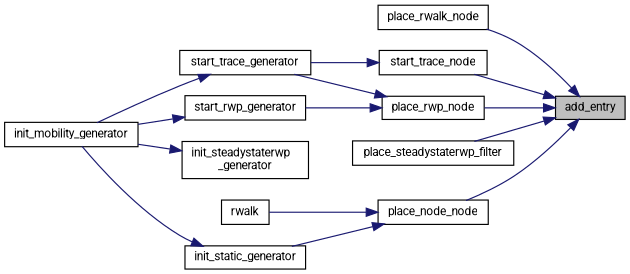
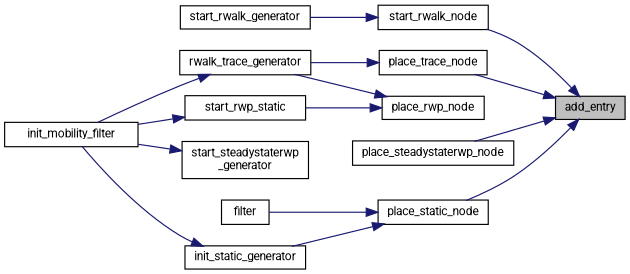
  digraph {
    fontname=Roboto
    rankdir=RL
    node [color=black fillcolor=white fontname=Roboto fontsize=10 shape=record style=filled]
    edge [color=midnightblue dir=back fontname=Roboto fontsize=10 labelfontname=Helvetica labelfontsize=10 style=solid]
    n1 [fillcolor=grey75 fontcolor=black height=0.2 label=add_entry width=0.4]
-   n2 [height=0.2 label=place_rwalk_node width=0.4]
+   n2 [height=0.2 label=start_rwalk_node width=0.4]
    n3 [height=0.2 label=place_rwp_node width=0.4]
-   n4 [height=0.2 label=place_node_node width=0.4]
-   n5 [height=0.2 label=place_steadystaterwp_filter width=0.4]
-   n6 [height=0.2 label=start_trace_node width=0.4]
-   n7 [height=0.2 label=rwalk width=0.4]
-   n9 [height=0.2 label=start_rwp_generator width=0.4]
-   n10 [height=0.2 label=start_trace_generator width=0.4]
+   n4 [height=0.2 label=place_static_node width=0.4]
+   n5 [height=0.2 label=place_steadystaterwp_node width=0.4]
+   n6 [height=0.2 label=place_trace_node width=0.4]
+   n7 [height=0.2 label=filter width=0.4]
+   n8 [height=0.2 label=start_rwalk_generator width=0.4]
+   n9 [height=0.2 label=start_rwp_static width=0.4]
+   n10 [height=0.2 label=rwalk_trace_generator width=0.4]
    n11 [height=0.2 label=init_static_generator width=0.4]
-   n12 [height=0.2 label=init_mobility_generator width=0.4]
-   n13 [height=0.2 label="init_steadystaterwp\l_generator" width=0.4]
+   n12 [height=0.2 label=init_mobility_filter width=0.4]
+   n13 [height=0.2 label="start_steadystaterwp\l_generator" width=0.4]
    n1 -> n2
-   n1 -> n3
    n1 -> n4
    n1 -> n5
    n1 -> n6
+   n2 -> n8
    n3 -> n9
    n3 -> n10
    n4 -> n7
    n4 -> n11
    n6 -> n10
    n9 -> n12
    n10 -> n12
    n11 -> n12
    n13 -> n12
  }
